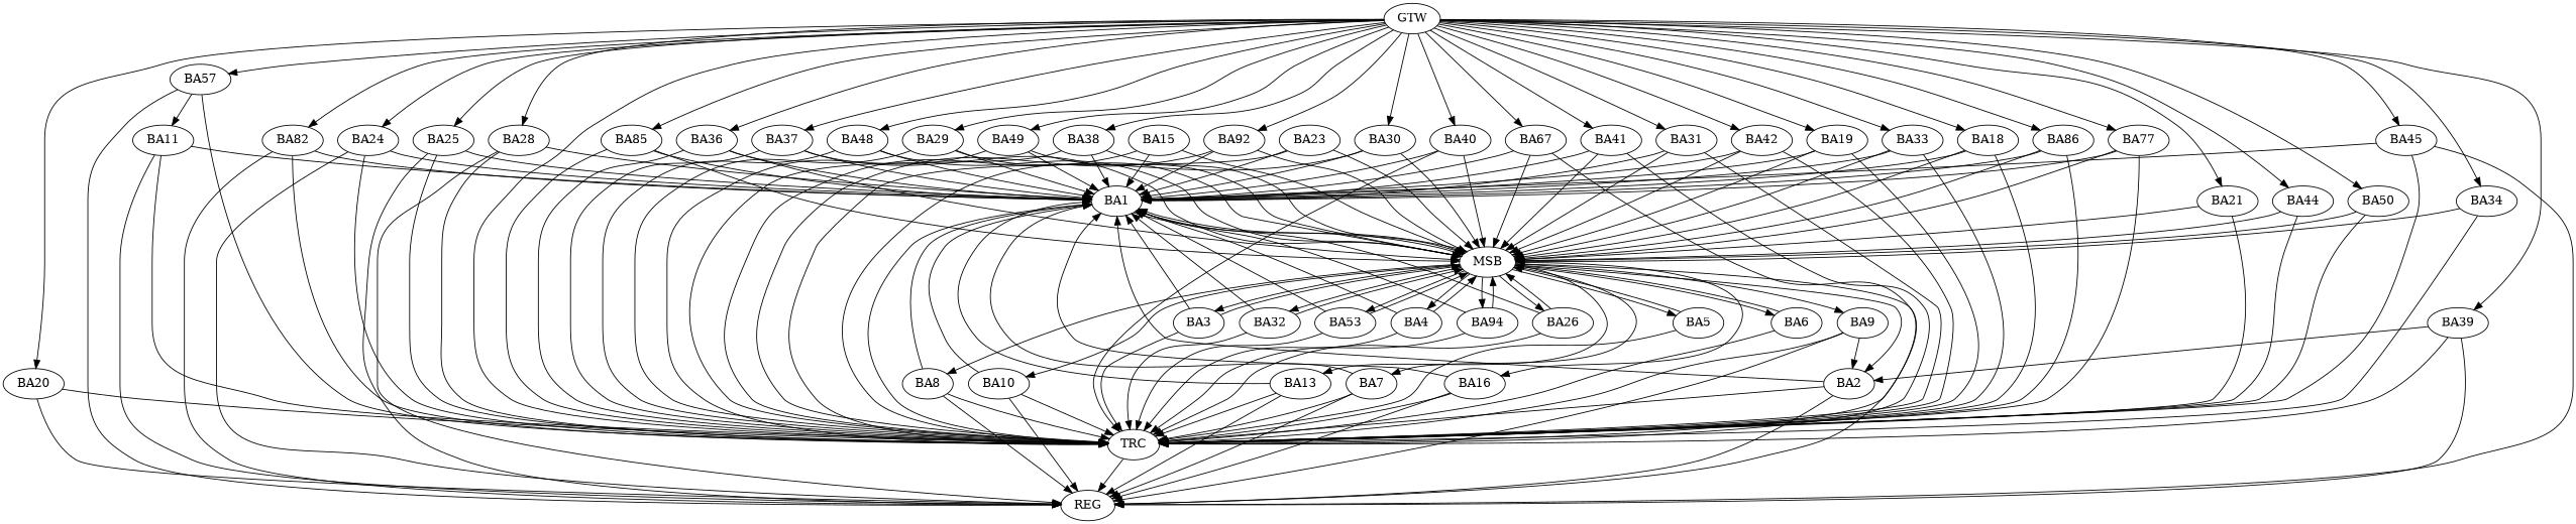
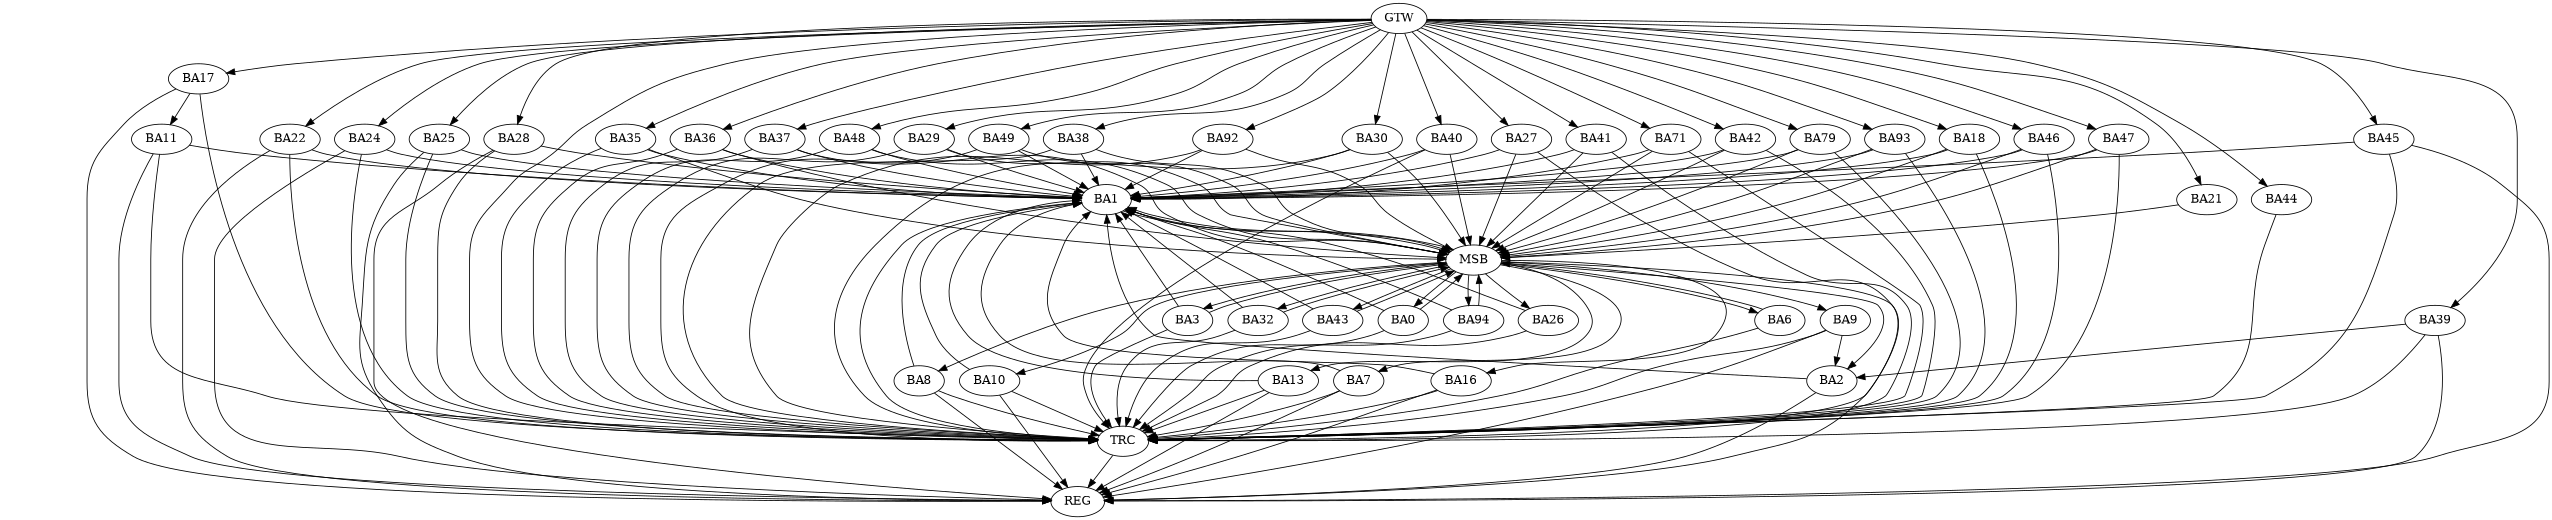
  strict digraph {
    n1 [label=BA1]
    n2 [label=MSB]
    n3 [label=TRC]
    n4 [label=BA2]
    n5 [label=REG]
    n6 [label=BA3]
-   n7 [label=BA4]
-   n8 [label=BA5]
+   n7 [label=BA0]
    n9 [label=BA6]
    n10 [label=BA7]
    n11 [label=BA8]
    n12 [label=BA9]
    n13 [label=BA10]
    n14 [label=BA13]
    n15 [label=BA94]
    n16 [label=BA16]
    n17 [label=BA26]
    n18 [label=BA32]
-   n19 [label=BA53]
+   n19 [label=BA43]
    n20 [label=BA11]
    n21 [label=BA92]
-   n22 [label=BA15]
-   n23 [label=BA57]
+   n23 [label=BA17]
    n24 [label=BA18]
-   n25 [label=BA19]
-   n26 [label=BA20]
+   n25 [label=BA79]
    n27 [label=BA21]
-   n28 [label=BA82]
-   n29 [label=BA23]
+   n28 [label=BA22]
    n30 [label=BA24]
    n31 [label=BA25]
-   n32 [label=BA67]
+   n32 [label=BA27]
    n33 [label=BA28]
    n34 [label=BA29]
    n35 [label=BA30]
-   n36 [label=BA31]
-   n37 [label=BA33]
-   n38 [label=BA34]
-   n39 [label=BA85]
+   n36 [label=BA71]
+   n37 [label=BA93]
+   n39 [label=BA35]
    n40 [label=BA36]
    n41 [label=BA37]
    n42 [label=BA38]
    n43 [label=BA39]
    n44 [label=BA40]
    n45 [label=BA41]
    n46 [label=BA42]
    n47 [label=BA44]
    n48 [label=BA45]
-   n49 [label=BA86]
-   n50 [label=BA77]
+   n49 [label=BA46]
+   n50 [label=BA47]
    n51 [label=BA48]
    n52 [label=BA49]
-   n53 [label=BA50]
    n54 [label=GTW]
    n1 -> n2
    n1 -> n3
    n2 -> n1
    n2 -> n4
    n2 -> n5
    n2 -> n6
    n2 -> n7
-   n2 -> n8
    n2 -> n9
    n2 -> n10
    n2 -> n11
    n2 -> n12
    n2 -> n13
    n2 -> n14
    n2 -> n15
    n2 -> n16
    n2 -> n17
    n2 -> n18
    n2 -> n19
    n3 -> n5
    n4 -> n1
-   n4 -> n3
    n4 -> n5
    n6 -> n1
    n6 -> n2
    n6 -> n3
    n7 -> n1
    n7 -> n2
    n7 -> n3
-   n8 -> n2
-   n8 -> n3
    n9 -> n2
    n9 -> n3
    n10 -> n1
    n10 -> n3
    n10 -> n5
    n11 -> n1
    n11 -> n3
    n11 -> n5
    n12 -> n3
    n12 -> n4
    n12 -> n5
    n13 -> n1
    n13 -> n3
    n13 -> n5
    n14 -> n1
    n14 -> n3
    n14 -> n5
    n15 -> n1
    n15 -> n2
    n15 -> n3
    n16 -> n1
    n16 -> n3
    n16 -> n5
    n17 -> n1
-   n17 -> n2
    n17 -> n3
    n18 -> n1
    n18 -> n2
    n18 -> n3
    n19 -> n1
    n19 -> n2
    n19 -> n3
    n20 -> n1
    n20 -> n3
    n20 -> n5
    n21 -> n1
    n21 -> n2
    n21 -> n3
-   n22 -> n1
-   n22 -> n2
-   n22 -> n3
    n23 -> n3
    n23 -> n5
    n23 -> n20
    n24 -> n1
    n24 -> n2
    n24 -> n3
    n25 -> n1
    n25 -> n2
    n25 -> n3
-   n26 -> n3
-   n26 -> n5
    n27 -> n2
-   n27 -> n3
    n28 -> n1
    n28 -> n3
    n28 -> n5
-   n29 -> n1
-   n29 -> n2
-   n29 -> n3
    n30 -> n1
    n30 -> n3
    n30 -> n5
    n31 -> n1
    n31 -> n3
    n31 -> n5
    n32 -> n1
    n32 -> n2
    n32 -> n3
    n33 -> n1
    n33 -> n3
    n33 -> n5
    n34 -> n1
    n34 -> n2
    n34 -> n3
    n35 -> n1
    n35 -> n2
    n35 -> n3
    n36 -> n1
    n36 -> n2
    n36 -> n3
    n37 -> n1
    n37 -> n2
    n37 -> n3
-   n38 -> n2
-   n38 -> n3
    n39 -> n1
    n39 -> n2
    n39 -> n3
    n40 -> n1
    n40 -> n2
    n40 -> n3
    n41 -> n1
    n41 -> n2
    n41 -> n3
    n42 -> n1
    n42 -> n2
    n42 -> n3
    n43 -> n3
    n43 -> n4
    n43 -> n5
    n44 -> n1
    n44 -> n2
    n44 -> n3
    n45 -> n1
    n45 -> n2
    n45 -> n3
    n46 -> n1
    n46 -> n2
    n46 -> n3
-   n47 -> n2
    n47 -> n3
    n48 -> n1
    n48 -> n3
    n48 -> n5
    n49 -> n1
    n49 -> n2
    n49 -> n3
    n50 -> n1
    n50 -> n2
    n50 -> n3
    n51 -> n1
    n51 -> n2
    n51 -> n3
    n52 -> n1
    n52 -> n2
    n52 -> n3
-   n53 -> n2
-   n53 -> n3
    n54 -> n3
    n54 -> n21
    n54 -> n23
    n54 -> n24
    n54 -> n25
-   n54 -> n26
    n54 -> n27
    n54 -> n28
    n54 -> n30
    n54 -> n31
    n54 -> n32
    n54 -> n33
    n54 -> n34
    n54 -> n35
    n54 -> n36
    n54 -> n37
-   n54 -> n38
    n54 -> n39
    n54 -> n40
    n54 -> n41
    n54 -> n42
    n54 -> n43
    n54 -> n44
    n54 -> n45
    n54 -> n46
    n54 -> n47
    n54 -> n48
    n54 -> n49
    n54 -> n50
    n54 -> n51
    n54 -> n52
-   n54 -> n53
  }
